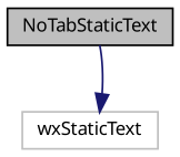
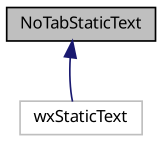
  digraph {
    node [fontname=Sans fontsize=10 shape=record style=filled]
    n1 [color=black fillcolor=grey75 fontcolor=black height=0.2 label=NoTabStaticText width=0.4]
    n2 [color=grey75 fillcolor=white height=0.2 label=wxStaticText width=0.4]
-   n2 -> n1 [color=midnightblue dir=back fontname=Sans fontsize=10 labelfontname=Sans labelfontsize=10 style=solid]
+   n1 -> n2 [color=midnightblue dir=back fontname=Sans fontsize=10 labelfontname=Sans labelfontsize=10 style=solid]
  }
